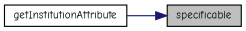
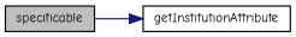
  digraph {
    rankdir=RL
    fontname="Comic Neue"
    node [color=black fontname="Comic Neue" fontsize=10 shape=record]
    n1 [fillcolor=grey75 fontcolor=black height=0.2 label=specificable style=filled width=0.4]
    n2 [height=0.2 label=getInstitutionAttribute width=0.4]
-   n1 -> n2 [color=midnightblue dir=back fontname="Comic Neue" fontsize=10 labelfontname=Helvetica labelfontsize=10 style=solid]
+   n2 -> n1 [color=midnightblue dir=back fontname="Comic Neue" fontsize=10 labelfontname=Helvetica labelfontsize=10 style=solid]
  }
